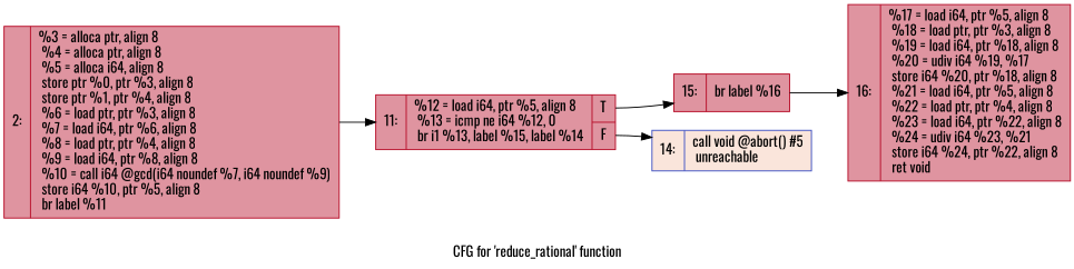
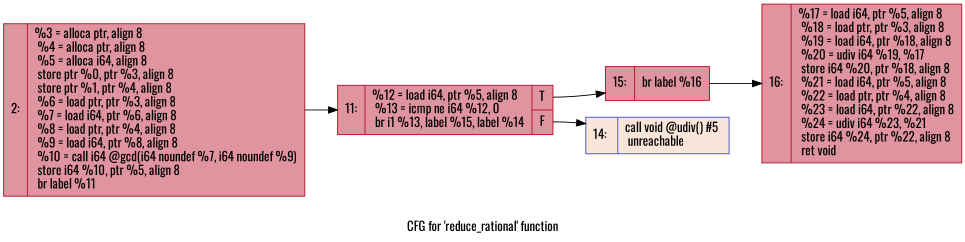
  digraph {
    label="CFG for 'reduce_rational' function"
    rankdir=LR
    fontname=Oswald
    node [color="#b70d28ff" fillcolor="#b70d2870" fontname=Oswald shape=record style=filled]
    edge [fontname=Oswald]
    n1 [label="{2:\l|  %3 = alloca ptr, align 8\l  %4 = alloca ptr, align 8\l  %5 = alloca i64, align 8\l  store ptr %0, ptr %3, align 8\l  store ptr %1, ptr %4, align 8\l  %6 = load ptr, ptr %3, align 8\l  %7 = load i64, ptr %6, align 8\l  %8 = load ptr, ptr %4, align 8\l  %9 = load i64, ptr %8, align 8\l  %10 = call i64 @gcd(i64 noundef %7, i64 noundef %9)\l  store i64 %10, ptr %5, align 8\l  br label %11\l}"]
    n2 [label="{11:\l|  %12 = load i64, ptr %5, align 8\l  %13 = icmp ne i64 %12, 0\l  br i1 %13, label %15, label %14\l|{<s0>T|<s1>F}}"]
    n3 [label="{15:\l|  br label %16\l}"]
-   n4 [color="#3d50c3ff" fillcolor="#f4c5ad70" label="{14:\l|  call void @abort() #5\l  unreachable\l}"]
+   n4 [color="#3d50c3ff" fillcolor="#f4c5ad70" label="{14:\l|  call void @udiv() #5\l  unreachable\l}"]
    n5 [label="{16:\l|  %17 = load i64, ptr %5, align 8\l  %18 = load ptr, ptr %3, align 8\l  %19 = load i64, ptr %18, align 8\l  %20 = udiv i64 %19, %17\l  store i64 %20, ptr %18, align 8\l  %21 = load i64, ptr %5, align 8\l  %22 = load ptr, ptr %4, align 8\l  %23 = load i64, ptr %22, align 8\l  %24 = udiv i64 %23, %21\l  store i64 %24, ptr %22, align 8\l  ret void\l}"]
    n1 -> n2
    n2 -> n3 [tailport=s0]
    n2 -> n4 [tailport=s1]
    n3 -> n5
  }
